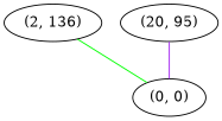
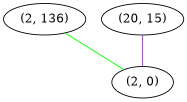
  graph {
    "(2, 136)"
-   "(0, 0)"
-   "(20, 95)"
+   "(0, 0)" [label="(2, 0)"]
+   "(20, 95)" [label="(20, 15)"]
    "(2, 136)" -- "(0, 0)" [color=green weight=2]
    "(20, 95)" -- "(0, 0)" [color=purple weight=4]
  }
